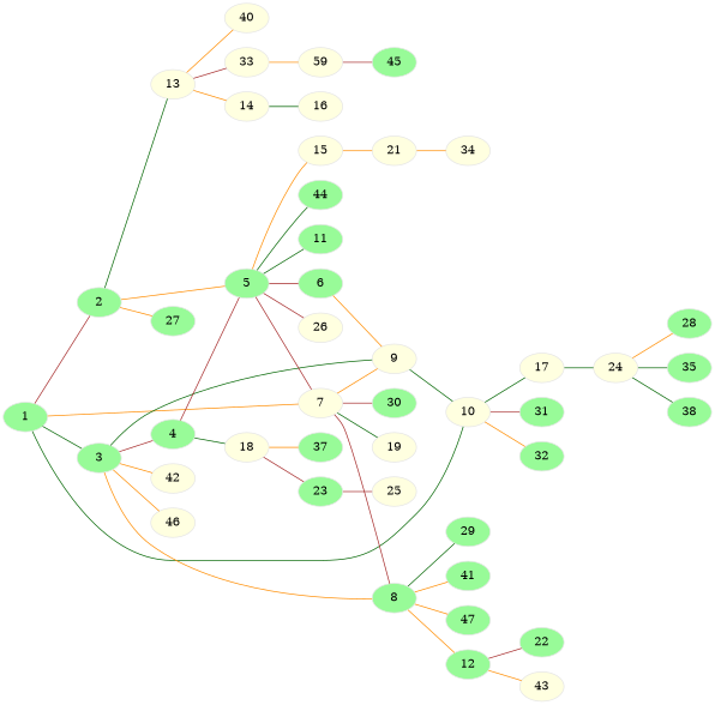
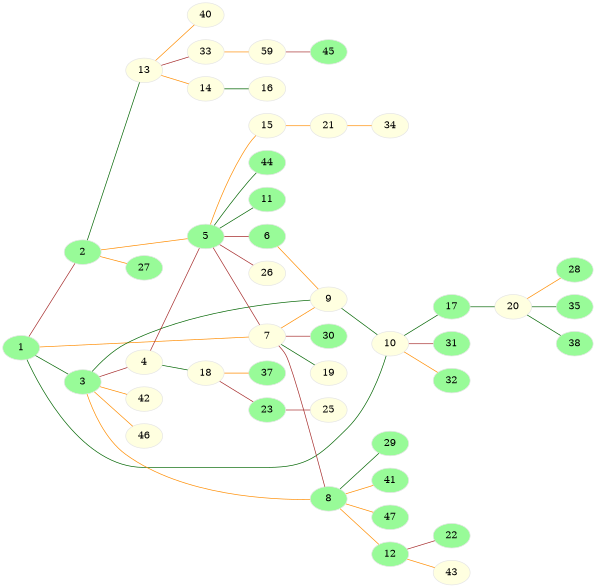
  graph {
    rankdir=LR
    node [color=gray90 fillcolor=palegreen style=filled]
    edge [color=darkorange]
    1
    2
    3
    7 [fillcolor=lightyellow]
    10 [fillcolor=lightyellow]
    5
    13 [fillcolor=lightyellow]
    27
-   4
+   4 [fillcolor=lightyellow]
    8
    9 [fillcolor=lightyellow]
    42 [fillcolor=lightyellow]
    46 [fillcolor=lightyellow]
    19 [fillcolor=lightyellow]
    30
-   17 [fillcolor=lightyellow]
+   17
    31
    32
    6
    11
    15 [fillcolor=lightyellow]
    26 [fillcolor=lightyellow]
    44
    14 [fillcolor=lightyellow]
    33 [fillcolor=lightyellow]
    40 [fillcolor=lightyellow]
    18 [fillcolor=lightyellow]
    12
    29
    41
    47
    23
    37
    21 [fillcolor=lightyellow]
    22
    43 [fillcolor=lightyellow]
-   24 [fillcolor=lightyellow]
+   24 [fillcolor=lightyellow label=20]
    16 [fillcolor=lightyellow]
    n39 [fillcolor=lightyellow label=59]
    34 [fillcolor=lightyellow]
    28
    35
    38
    25 [fillcolor=lightyellow]
    45
    1 -- 2 [color=brown]
    1 -- 3 [color=darkgreen]
    1 -- 7
    1 -- 10 [color=darkgreen]
    2 -- 5
    2 -- 13 [color=darkgreen]
    2 -- 27
    3 -- 4 [color=brown]
    3 -- 8
    3 -- 9 [color=darkgreen]
    3 -- 42
    3 -- 46
    7 -- 8 [color=brown]
    7 -- 9
    7 -- 19 [color=darkgreen]
    7 -- 30 [color=brown]
    10 -- 17 [color=darkgreen]
    10 -- 31 [color=brown]
    10 -- 32
    5 -- 7 [color=brown]
    5 -- 6 [color=brown]
    5 -- 11 [color=darkgreen]
    5 -- 15
    5 -- 26 [color=brown]
    5 -- 44 [color=darkgreen]
    13 -- 14
    13 -- 33 [color=brown]
    13 -- 40
    4 -- 5 [color=brown]
    4 -- 18 [color=darkgreen]
    8 -- 12
    8 -- 29 [color=darkgreen]
    8 -- 41
    8 -- 47
    9 -- 10 [color=darkgreen]
    17 -- 24 [color=darkgreen]
    6 -- 9
    15 -- 21
    14 -- 16 [color=darkgreen]
    33 -- n39
    18 -- 23 [color=brown]
    18 -- 37
    12 -- 22 [color=brown]
    12 -- 43
    23 -- 25 [color=brown]
    21 -- 34
    24 -- 28
    24 -- 35 [color=darkgreen]
    24 -- 38 [color=darkgreen]
    n39 -- 45 [color=brown]
  }
